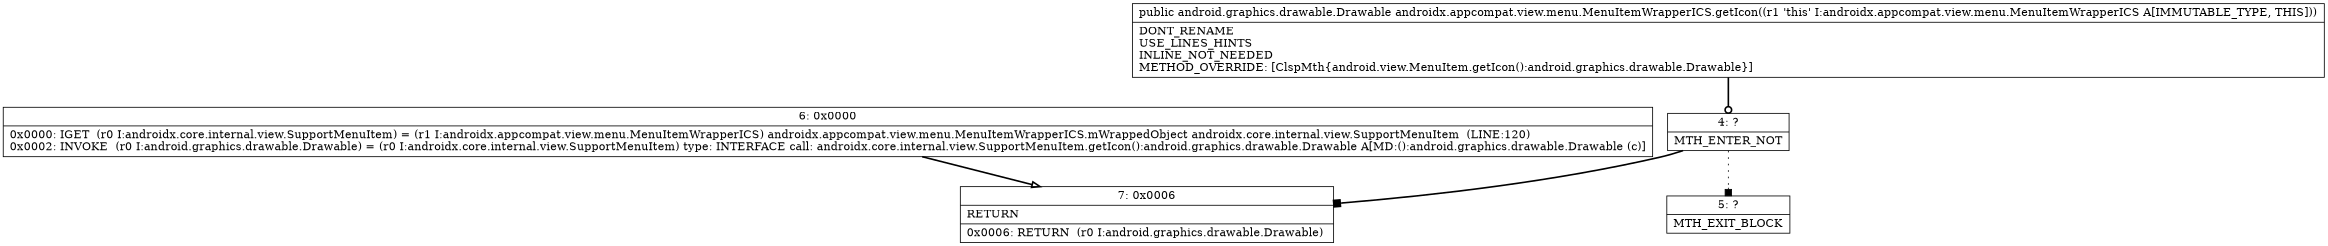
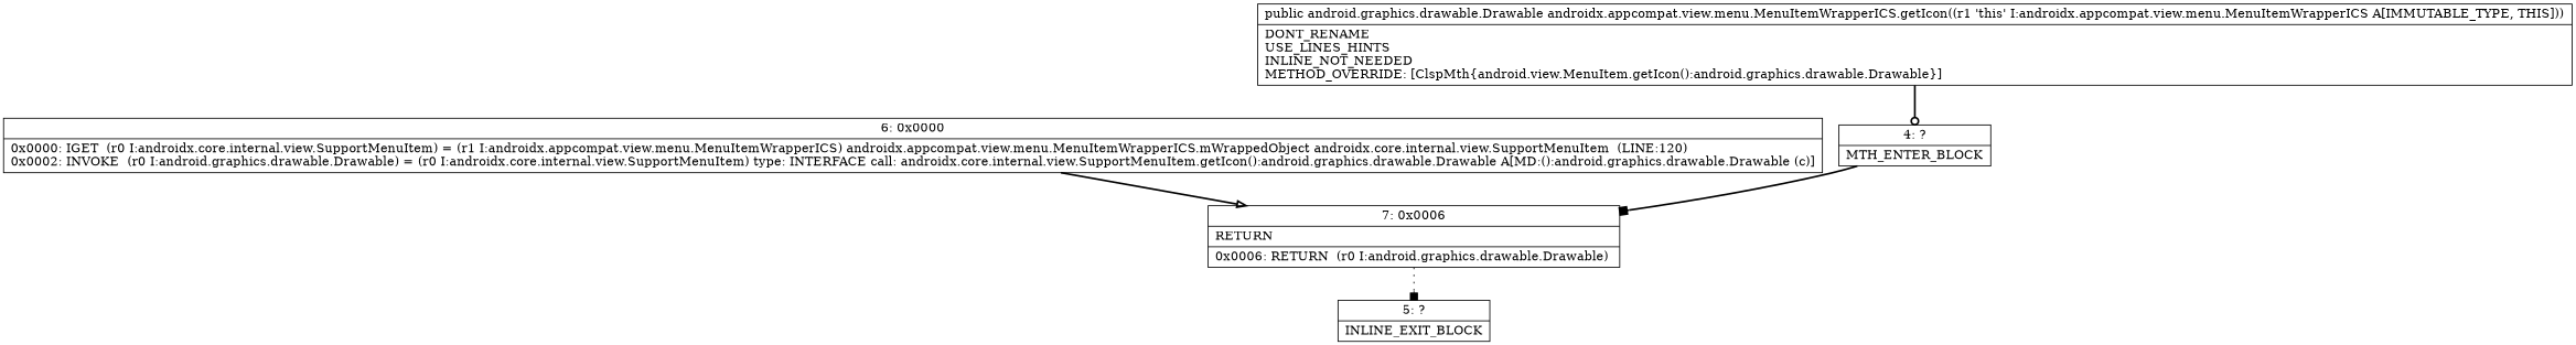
  digraph {
    node [shape=record]
    edge [arrowhead=box style=bold]
-   n1 [label="{4\:\ ?|MTH_ENTER_NOT\l}"]
+   n1 [label="{4\:\ ?|MTH_ENTER_BLOCK\l}"]
    n2 [label="{7\:\ 0x0006|RETURN\l|0x0006: RETURN  (r0 I:android.graphics.drawable.Drawable) \l}"]
    n3 [label="{6\:\ 0x0000|0x0000: IGET  (r0 I:androidx.core.internal.view.SupportMenuItem) = (r1 I:androidx.appcompat.view.menu.MenuItemWrapperICS) androidx.appcompat.view.menu.MenuItemWrapperICS.mWrappedObject androidx.core.internal.view.SupportMenuItem  (LINE:120)\l0x0002: INVOKE  (r0 I:android.graphics.drawable.Drawable) = (r0 I:androidx.core.internal.view.SupportMenuItem) type: INTERFACE call: androidx.core.internal.view.SupportMenuItem.getIcon():android.graphics.drawable.Drawable A[MD:():android.graphics.drawable.Drawable (c)]\l}"]
-   n4 [label="{5\:\ ?|MTH_EXIT_BLOCK\l}"]
+   n4 [label="{5\:\ ?|INLINE_EXIT_BLOCK\l}"]
    n5 [label="{public android.graphics.drawable.Drawable androidx.appcompat.view.menu.MenuItemWrapperICS.getIcon((r1 'this' I:androidx.appcompat.view.menu.MenuItemWrapperICS A[IMMUTABLE_TYPE, THIS]))  | DONT_RENAME\lUSE_LINES_HINTS\lINLINE_NOT_NEEDED\lMETHOD_OVERRIDE: [ClspMth\{android.view.MenuItem.getIcon():android.graphics.drawable.Drawable\}]\l}"]
    n1 -> n2
-   n1 -> n4 [style=dotted]
+   n2 -> n4 [style=dotted]
    n3 -> n2 [arrowhead=onormal]
    n5 -> n1 [arrowhead=odot]
  }
